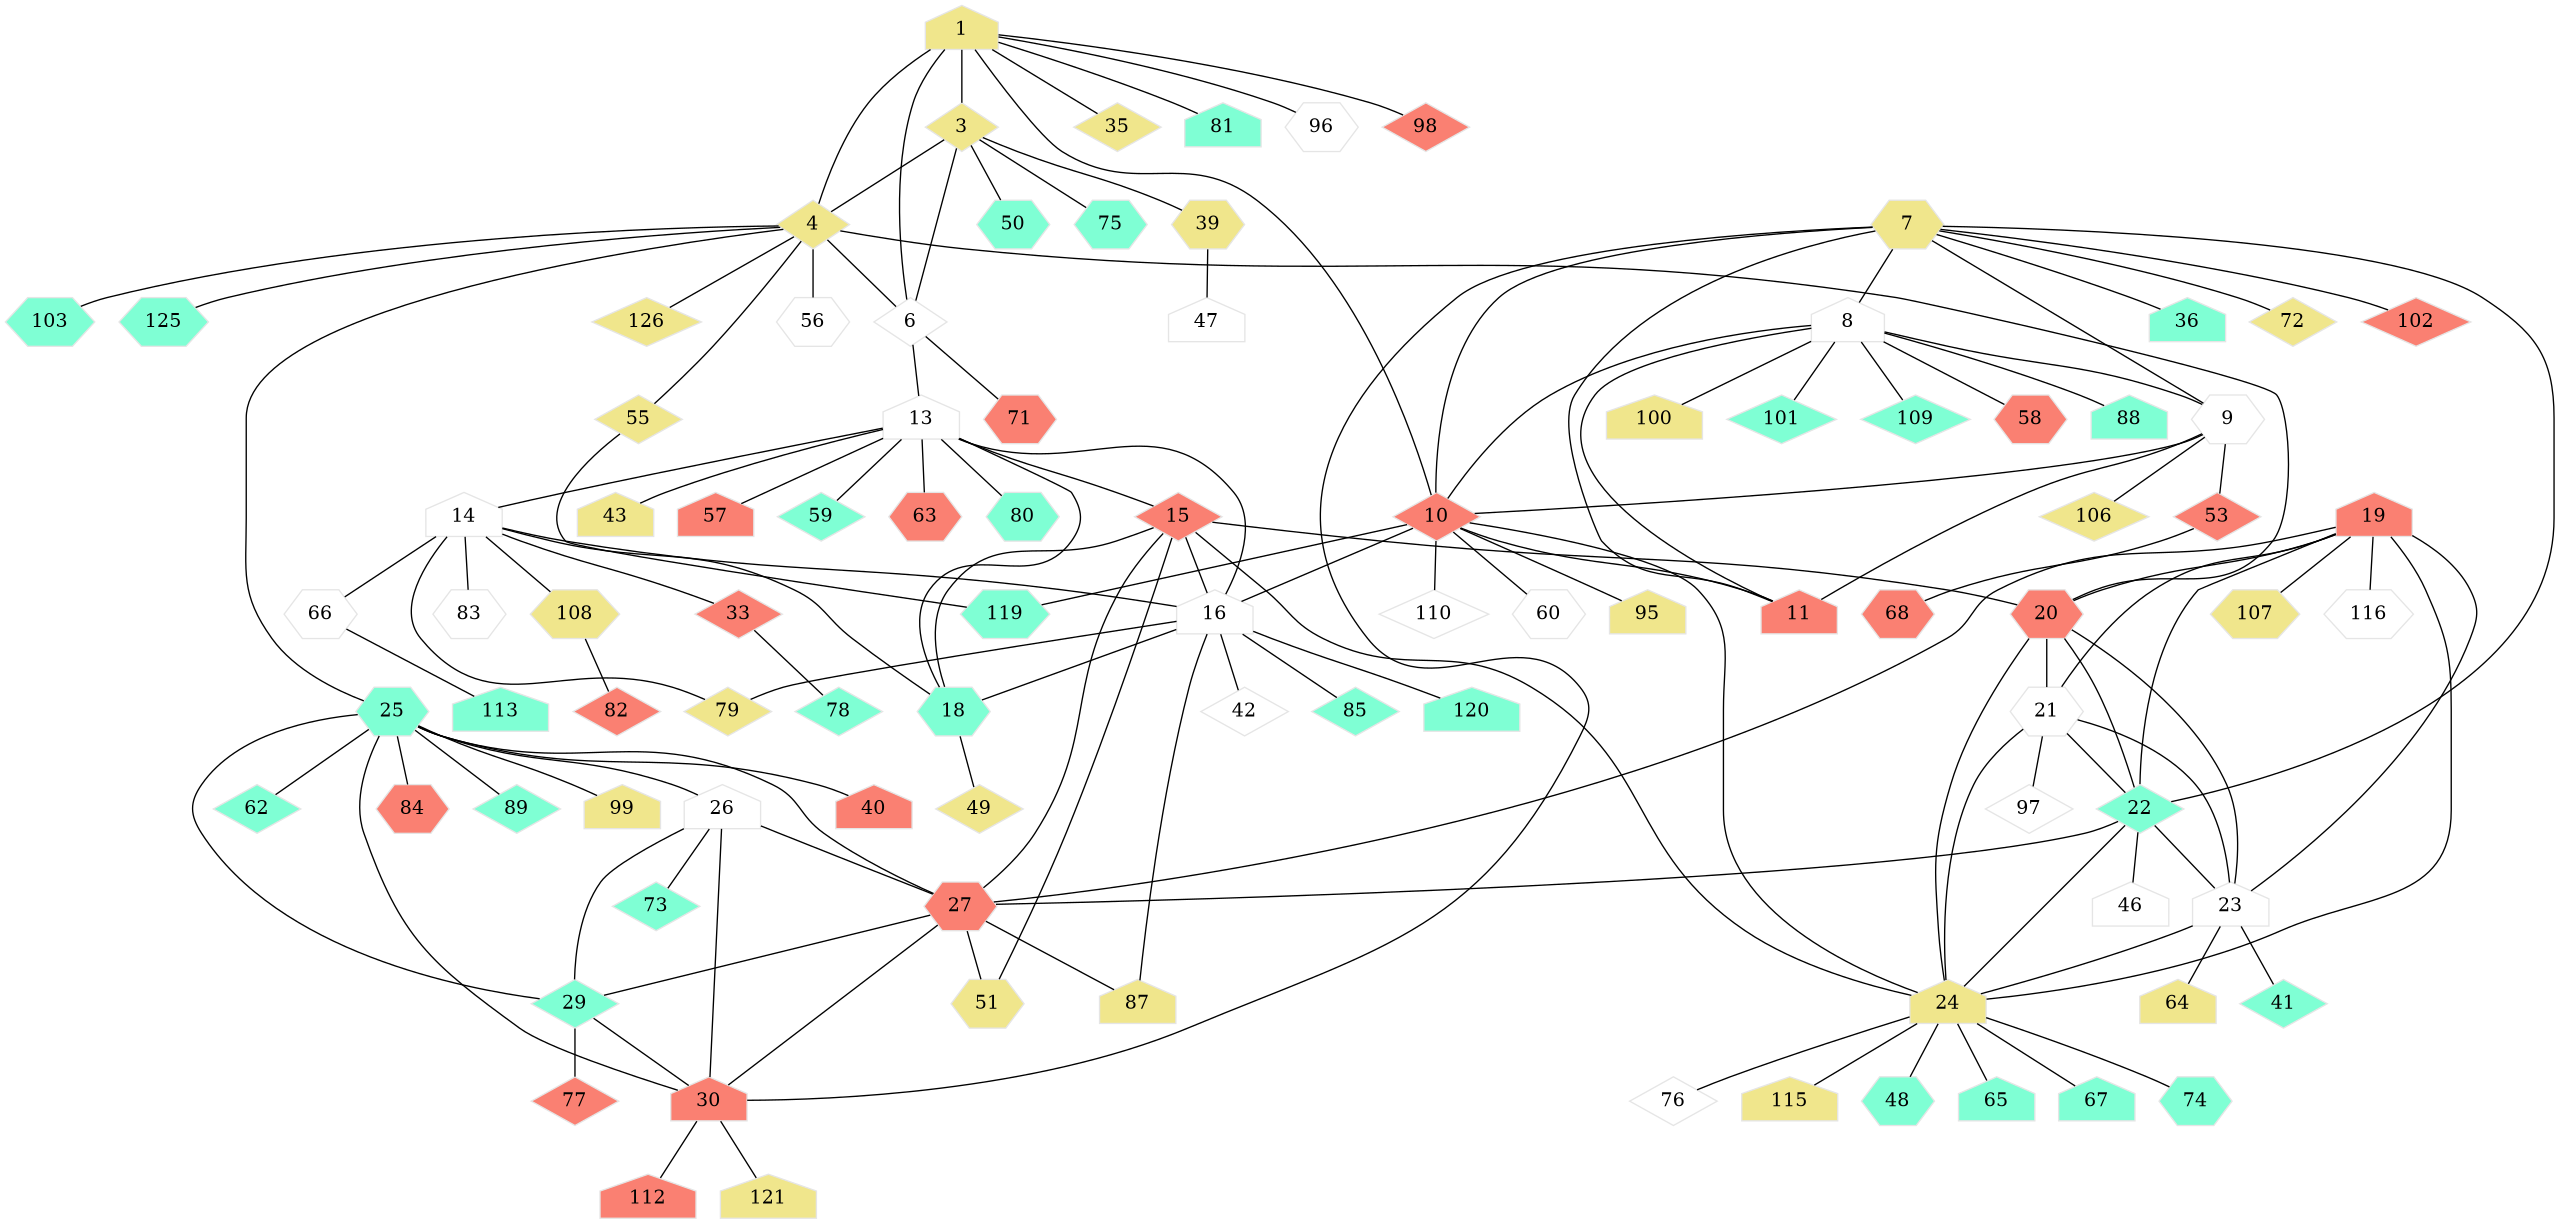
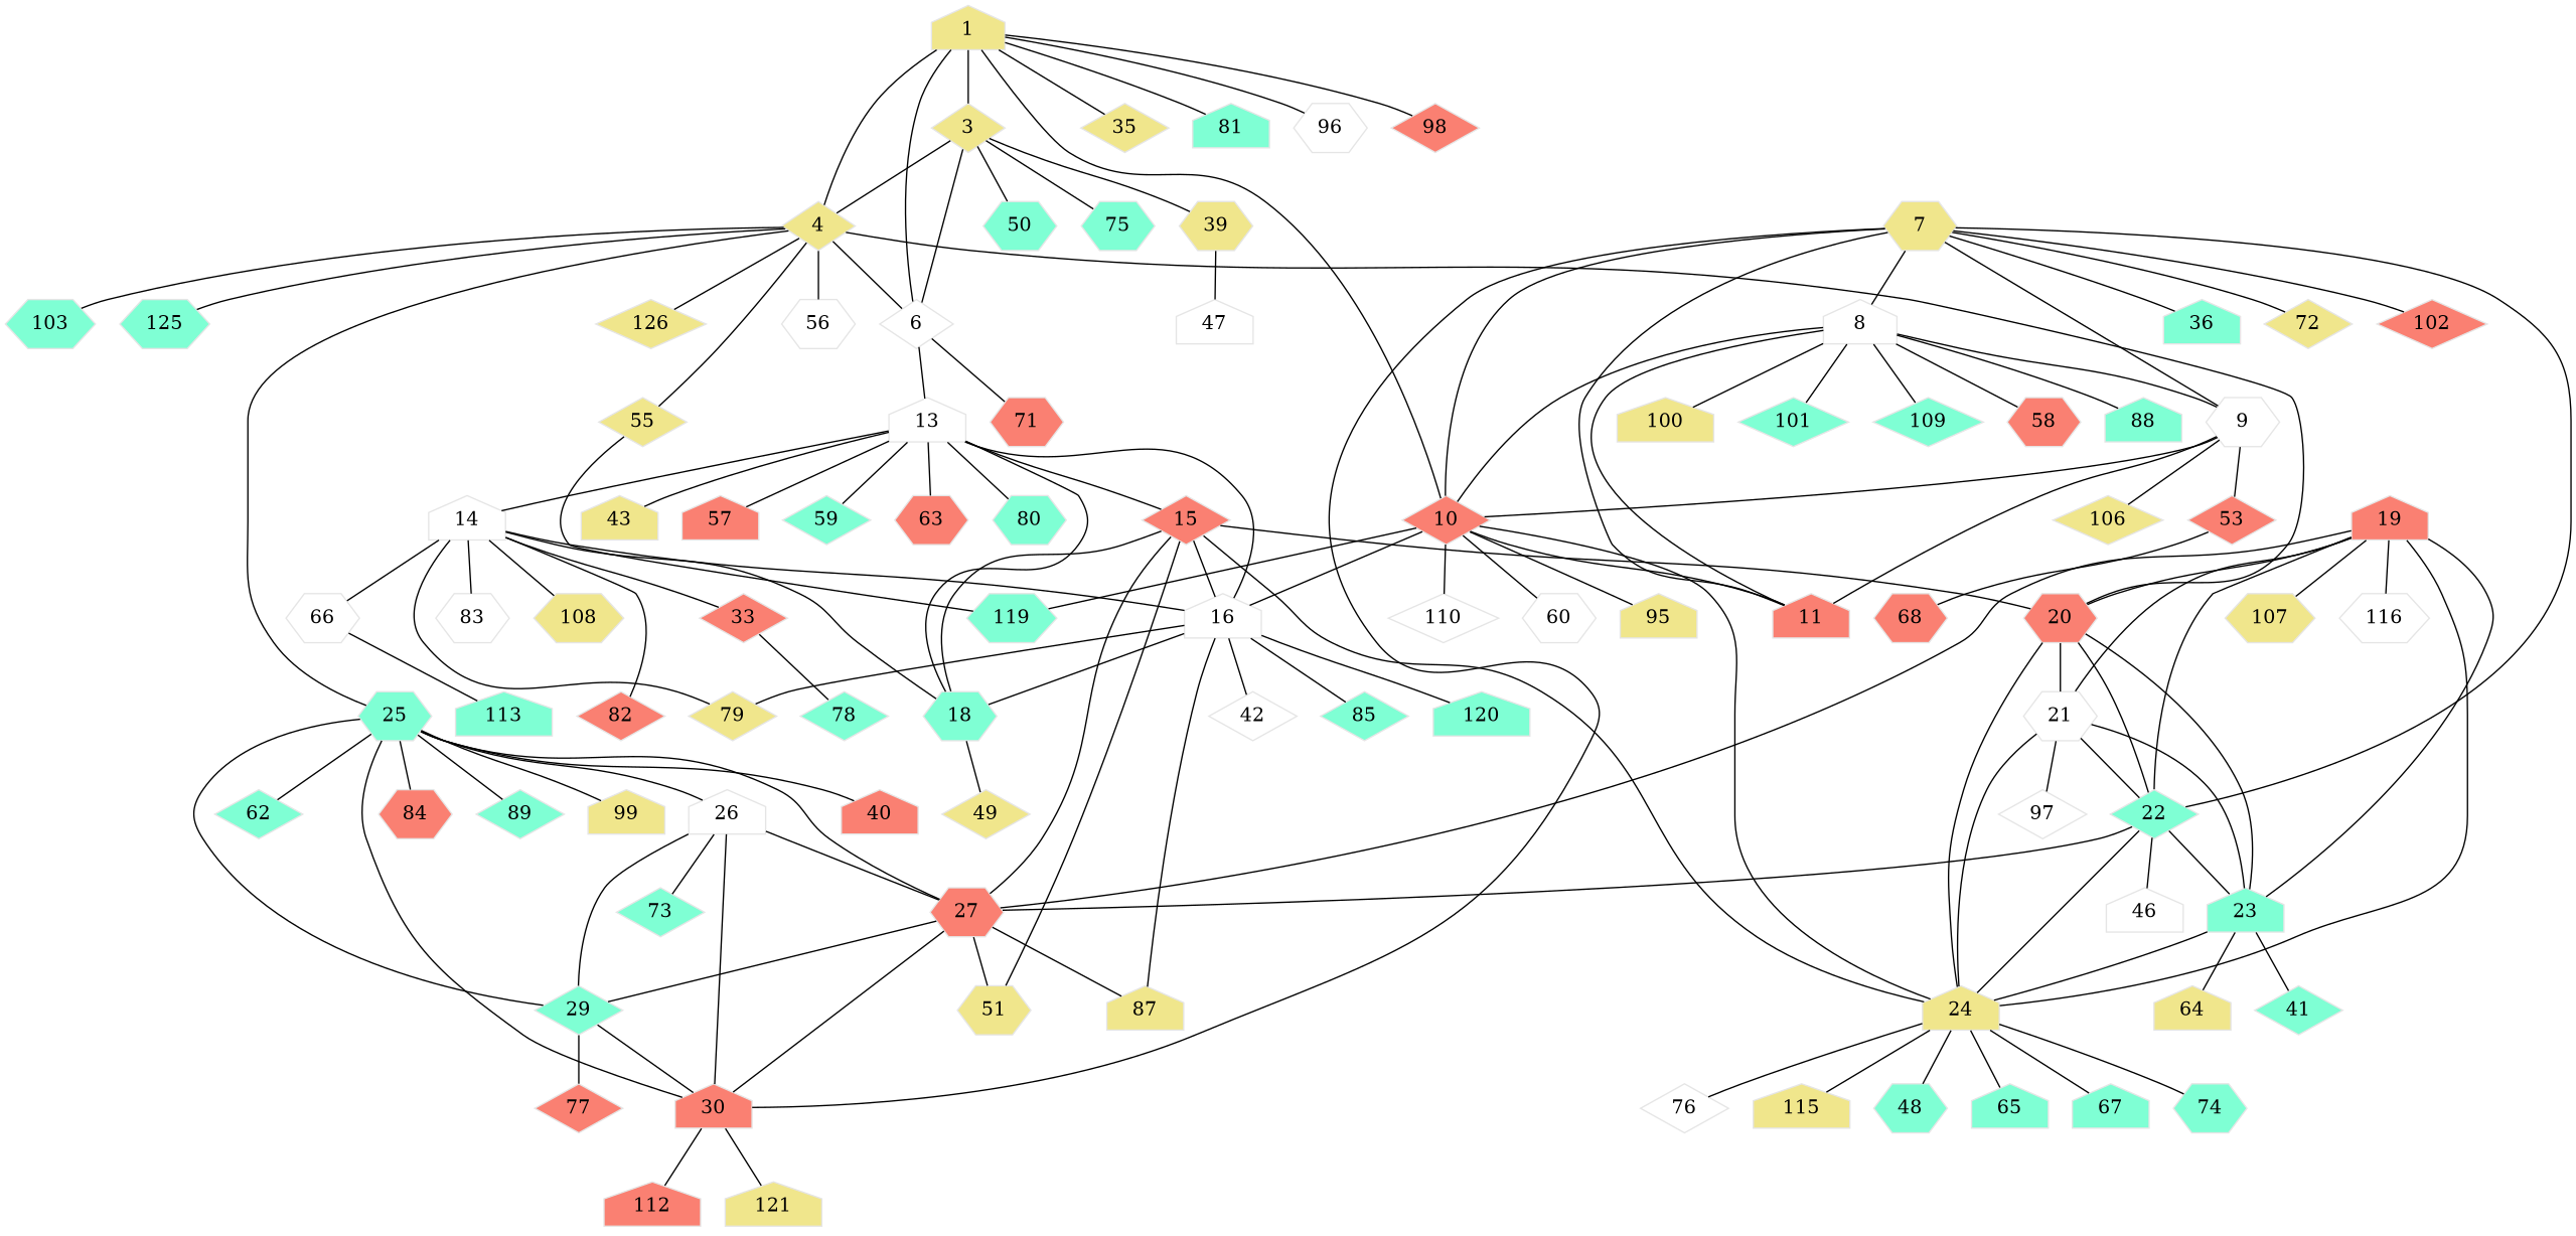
  graph {
    node [color=gray90 fillcolor=aquamarine shape=diamond style=filled]
    1 [fillcolor=khaki shape=house super="+2"]
    3 [fillcolor=khaki super="+124"]
    4 [fillcolor=khaki super="+5"]
    6 [fillcolor=white super="+92"]
    10 [fillcolor=salmon super="+12"]
    35 [fillcolor=khaki]
    81 [shape=house]
    96 [fillcolor=white shape=hexagon]
    98 [fillcolor=salmon]
    39 [fillcolor=khaki shape=hexagon]
    50 [shape=hexagon]
    75 [shape=hexagon]
    20 [fillcolor=salmon shape=hexagon super="+104"]
    25 [shape=hexagon super="+28"]
    55 [fillcolor=khaki]
    56 [fillcolor=white shape=hexagon]
    103 [shape=hexagon]
    125 [shape=hexagon]
    126 [fillcolor=khaki]
    13 [fillcolor=white shape=house]
    71 [fillcolor=salmon shape=hexagon]
    11 [fillcolor=salmon shape=house]
    16 [fillcolor=white shape=house super="+17"]
    24 [fillcolor=khaki shape=house super="+48"]
    60 [fillcolor=white shape=hexagon]
    95 [fillcolor=khaki shape=house super="+111"]
    110 [fillcolor=white]
    119 [shape=hexagon]
    47 [fillcolor=white shape=house]
    22
    21 [fillcolor=white shape=hexagon super="+52"]
-   23 [fillcolor=white shape=house super="+86"]
+   23 [shape=house super="+86"]
    30 [fillcolor=salmon shape=house super="+69"]
    27 [fillcolor=salmon shape=hexagon super="+38"]
    26 [fillcolor=white shape=house super="+44"]
    29 [super="+117"]
    40 [fillcolor=salmon shape=house super="+105"]
    62
    84 [fillcolor=salmon shape=hexagon]
    89
    99 [fillcolor=khaki shape=house]
    14 [fillcolor=white shape=house super="+61"]
    15 [fillcolor=salmon super="+34"]
    18 [shape=hexagon super="+94"]
    43 [fillcolor=khaki shape=house super="+54"]
    57 [fillcolor=salmon shape=house]
    59
    63 [fillcolor=salmon shape=hexagon]
    80 [shape=hexagon]
    7 [fillcolor=khaki shape=hexagon super="+37"]
    8 [fillcolor=white shape=house super="+114"]
    9 [fillcolor=white shape=hexagon super="+31"]
    36 [shape=house]
    72 [fillcolor=khaki]
    102 [fillcolor=salmon]
    58 [fillcolor=salmon shape=hexagon]
    88 [shape=house]
    100 [fillcolor=khaki shape=house super="+122"]
    101
    109
    53 [fillcolor=salmon super="+70"]
    106 [fillcolor=khaki super="+123"]
    46 [fillcolor=white shape=house]
    112 [fillcolor=salmon shape=house super="+127"]
    121 [fillcolor=khaki shape=house]
    68 [fillcolor=salmon shape=hexagon]
    42 [fillcolor=white]
    79 [fillcolor=khaki super="+118"]
    85
    87 [fillcolor=khaki shape=house super="+90"]
    120 [shape=house]
    n72 [label=48 shape=hexagon]
    65 [shape=house]
    67 [shape=house]
    74 [shape=hexagon]
    76 [fillcolor=white]
    115 [fillcolor=khaki shape=house]
    33 [fillcolor=salmon]
    66 [fillcolor=white shape=hexagon]
    82 [fillcolor=salmon]
    83 [fillcolor=white shape=hexagon super="+91"]
    108 [fillcolor=khaki shape=hexagon]
    51 [fillcolor=khaki shape=hexagon super="+93"]
    49 [fillcolor=khaki]
    78
    113 [shape=house]
    19 [fillcolor=salmon shape=house super="+32"]
    107 [fillcolor=khaki shape=hexagon]
    116 [fillcolor=white shape=hexagon]
    97 [fillcolor=white]
    41
    64 [fillcolor=khaki shape=house]
    73
    77 [fillcolor=salmon]
    1 -- 3 [weight=2]
    1 -- 4 [weight=4]
    1 -- 6 [weight=2]
    1 -- 10
    1 -- 35
    1 -- 81
    1 -- 96
    1 -- 98
    3 -- 4 [weight=2]
    3 -- 6
    3 -- 39
    3 -- 50
    3 -- 75
    4 -- 6 [weight=2]
    4 -- 20
    4 -- 25
    4 -- 55
    4 -- 56
    4 -- 103
    4 -- 125
    4 -- 126
    6 -- 13
    6 -- 71
    10 -- 11 [weight=2]
    10 -- 16
    10 -- 24
    10 -- 60
    10 -- 95
    10 -- 110
    10 -- 119
    39 -- 47
    20 -- 24
    20 -- 22
    20 -- 21
    20 -- 23
    25 -- 30 [weight=2]
    25 -- 27 [weight=2]
    25 -- 26 [weight=2]
    25 -- 29 [weight=2]
    25 -- 40
    25 -- 62
    25 -- 84
    25 -- 89
    25 -- 99
    55 -- 119
    13 -- 16 [weight=2]
    13 -- 14
    13 -- 15
    13 -- 18
    13 -- 43
    13 -- 57
    13 -- 59
    13 -- 63
    13 -- 80
    16 -- 18 [weight=2]
    16 -- 42
    16 -- 79
    16 -- 85
    16 -- 87
    16 -- 120
    24 -- n72
    24 -- 65
    24 -- 67
    24 -- 74
    24 -- 76
    24 -- 115
    22 -- 24
    22 -- 23
    22 -- 27
    22 -- 46
    21 -- 24
    21 -- 22
    21 -- 23
    21 -- 97
    23 -- 24
    23 -- 41
    23 -- 64
    30 -- 112
    30 -- 121
    27 -- 30
    27 -- 29
    27 -- 87
    27 -- 51
    26 -- 30
    26 -- 27
    26 -- 29
    26 -- 73
    29 -- 30
    29 -- 77
    14 -- 16 [weight=2]
    14 -- 18
    14 -- 79
    14 -- 33
    14 -- 66
-   108 -- 82
+   14 -- 82
    14 -- 83
    14 -- 108
    15 -- 20
    15 -- 16 [weight=2]
    15 -- 24
    15 -- 27
    15 -- 18
    15 -- 51
    18 -- 49
    7 -- 10 [weight=2]
    7 -- 11
    7 -- 22
    7 -- 30
    7 -- 8
    7 -- 9
    7 -- 36
    7 -- 72
    7 -- 102
    8 -- 10 [weight=2]
    8 -- 11
    8 -- 9
    8 -- 58
    8 -- 88
    8 -- 100
    8 -- 101
    8 -- 109
    9 -- 10 [weight=2]
    9 -- 11
    9 -- 53
    9 -- 106
    53 -- 68
    33 -- 78
    66 -- 113
    19 -- 20
    19 -- 24
    19 -- 22
    19 -- 21
    19 -- 23
    19 -- 27
    19 -- 107
    19 -- 116
  }
